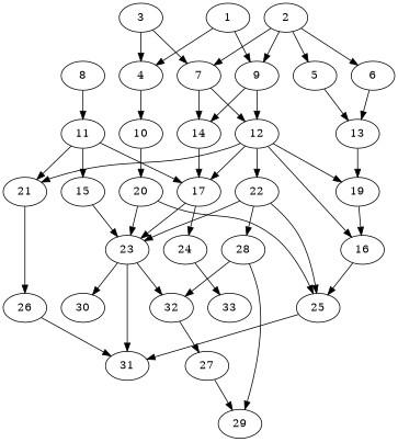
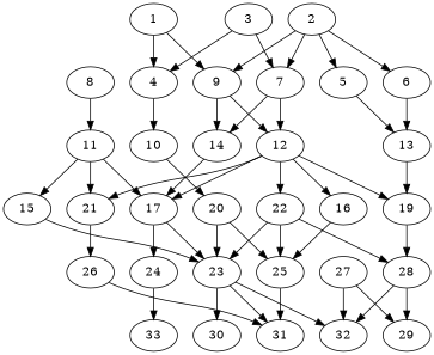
  digraph {
    node [alpha=0.16]
    1 [expect_size=1040482269325639680]
    4 [alpha=0.09 expect_size=2398309449502907]
    9 [alpha=0.18 expect_size=985271944783199488]
    10 [alpha=0.03 expect_size=5493535108374242]
    12 [alpha=0.09 expect_size=1593422122316969541632]
    14 [alpha=0.17 expect_size=1208969667277305600]
    20 [alpha=0.08 expect_size=2267694498845950720]
    19 [alpha=0.05 expect_size=250098545716201783296]
    17 [alpha=0.07 expect_size=53752801376126784]
    21 [expect_size=96942890122135792]
    16 [alpha=0.08 expect_size=916965970748647552]
    22 [alpha=0.11 expect_size=4317457432232850]
    2 [alpha=0.01 expect_size=22007547389756309504]
    5 [alpha=0.08 expect_size=646886833825484160]
    6 [alpha=0.01 expect_size=2205434292326771]
    7 [alpha=0.10 expect_size=3129708391693292]
    13 [alpha=0.13 expect_size=438781856158981440]
    3 [alpha=0.02 expect_size=1082153946852867712]
    8 [alpha=0.09 expect_size=707798298198374400]
    11 [expect_size=11460999203509992]
    15 [alpha=0.03 expect_size=6585868288460766]
    23 [alpha=0.14 expect_size=3309176872730384]
    25 [alpha=0.01 expect_size=8704549708619579392]
    28 [alpha=0.04 expect_size=3353375556638702]
    24 [alpha=0.11 expect_size=10185128316518878]
    26 [alpha=0.19 expect_size=12557150467078546]
    30 [alpha=0.06 expect_size=5367308681830222]
    31 [alpha=0.06 expect_size=36286506426989848]
    32 [alpha=0.05 expect_size=62507200276483538944]
    33 [alpha=0.00 expect_size=688656017621729024]
    29 [alpha=0.14 expect_size=472913975278485635072]
    27 [alpha=0.00 expect_size=34981931932071231488]
    1 -> 4
    1 -> 9
    4 -> 10
    9 -> 12
    9 -> 14
    10 -> 20
    12 -> 19
    12 -> 17
    12 -> 21
    12 -> 16
    12 -> 22
    14 -> 17
    20 -> 23
    20 -> 25
-   19 -> 16
+   19 -> 28
    17 -> 23
    17 -> 24
    21 -> 26
    16 -> 25
    22 -> 23
    22 -> 25
    22 -> 28
    2 -> 9
    2 -> 5
    2 -> 6
    2 -> 7
    5 -> 13
    6 -> 13
    7 -> 12
    7 -> 14
    13 -> 19
    3 -> 4
    3 -> 7
    8 -> 11
    11 -> 17
    11 -> 21
    11 -> 15
    15 -> 23
    23 -> 30
    23 -> 31
    23 -> 32
    25 -> 31
    28 -> 32
    28 -> 29
    24 -> 33
    26 -> 31
-   32 -> 27
+   27 -> 32
    27 -> 29
  }
